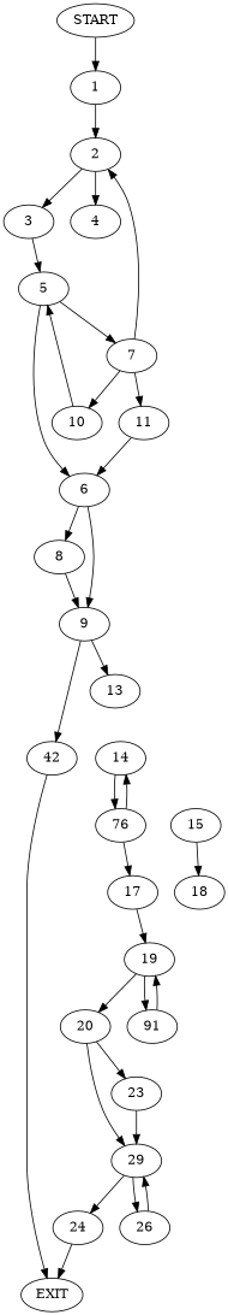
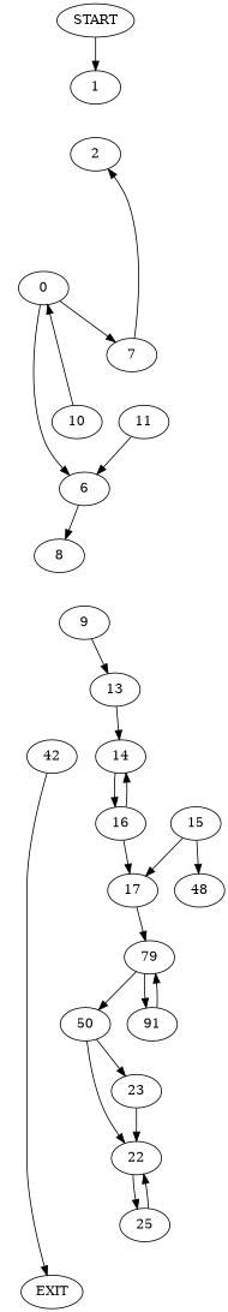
  digraph {
    n1 [label=START]
    1
    2
    n4 [label=EXIT]
-   3
-   4
-   5
+   5 [label=0]
    6
    7
    8
    9
    10
    11
    n14 [label=42]
    13
    14
-   16 [label=76]
+   16
    15
    17
-   18
-   19
-   20
+   18 [label=48]
+   19 [label=79]
+   20 [label=50]
    n23 [label=91]
-   22 [label=29]
+   22
    23
-   24
-   25 [label=26]
+   25
    n1 -> 1
-   1 -> 2
-   2 -> 3
-   2 -> 4
-   3 -> 5
    5 -> 6
    5 -> 7
    6 -> 8
-   6 -> 9
    7 -> 2
-   7 -> 10
-   7 -> 11
-   8 -> 9
-   9 -> n14
    9 -> 13
    10 -> 5
    11 -> 6
    n14 -> n4
+   13 -> 14
    14 -> 16
    16 -> 14
    16 -> 17
+   15 -> 17
    15 -> 18
    17 -> 19
    19 -> 20
    19 -> n23
    20 -> 22
    20 -> 23
    n23 -> 19
-   22 -> 24
    22 -> 25
    23 -> 22
-   24 -> n4
    25 -> 22
  }
